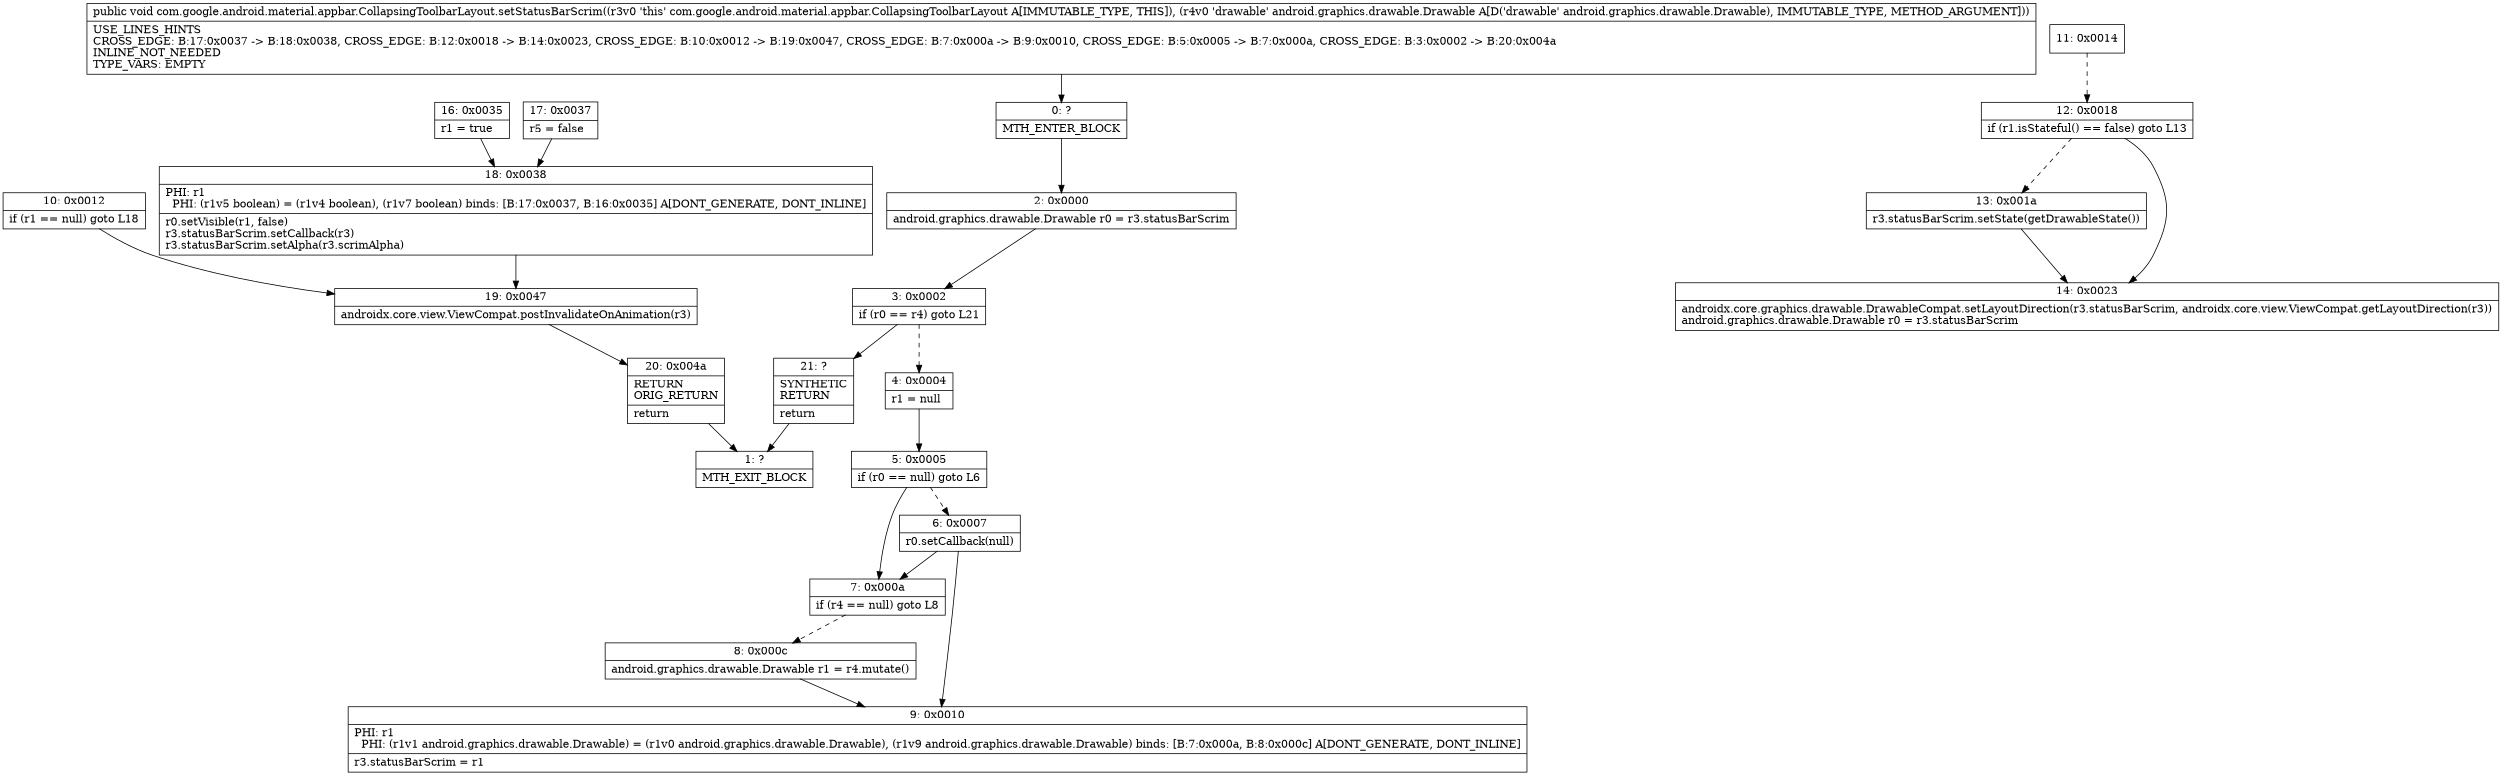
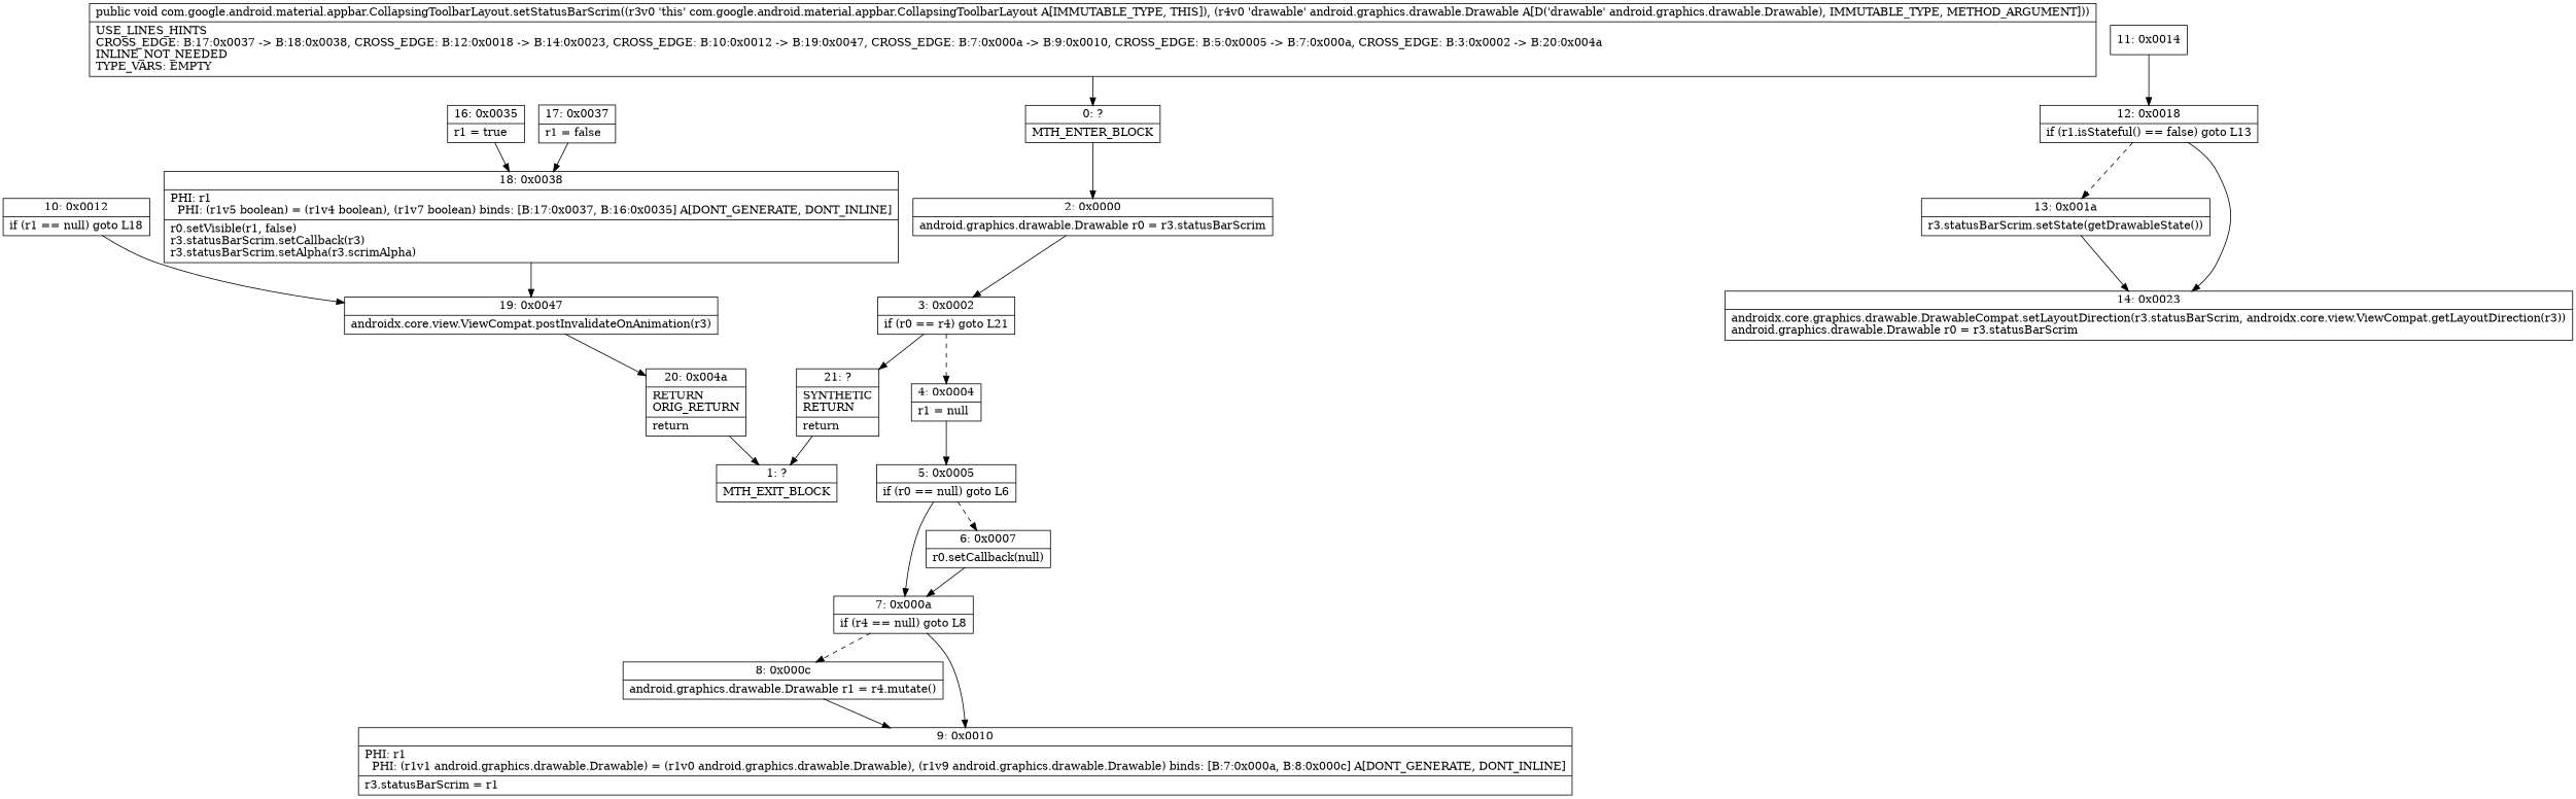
  digraph {
    node [shape=record]
    n1 [label="{0\:\ ?|MTH_ENTER_BLOCK\l}"]
    n2 [label="{2\:\ 0x0000|android.graphics.drawable.Drawable r0 = r3.statusBarScrim\l}"]
    n3 [label="{3\:\ 0x0002|if (r0 == r4) goto L21\l}"]
    n4 [label="{4\:\ 0x0004|r1 = null\l}"]
    n5 [label="{21\:\ ?|SYNTHETIC\lRETURN\l|return\l}"]
    n6 [label="{5\:\ 0x0005|if (r0 == null) goto L6\l}"]
    n7 [label="{1\:\ ?|MTH_EXIT_BLOCK\l}"]
    n8 [label="{6\:\ 0x0007|r0.setCallback(null)\l}"]
    n9 [label="{7\:\ 0x000a|if (r4 == null) goto L8\l}"]
    n10 [label="{8\:\ 0x000c|android.graphics.drawable.Drawable r1 = r4.mutate()\l}"]
    n11 [label="{9\:\ 0x0010|PHI: r1 \l  PHI: (r1v1 android.graphics.drawable.Drawable) = (r1v0 android.graphics.drawable.Drawable), (r1v9 android.graphics.drawable.Drawable) binds: [B:7:0x000a, B:8:0x000c] A[DONT_GENERATE, DONT_INLINE]\l|r3.statusBarScrim = r1\l}"]
    n12 [label="{10\:\ 0x0012|if (r1 == null) goto L18\l}"]
    n13 [label="{19\:\ 0x0047|androidx.core.view.ViewCompat.postInvalidateOnAnimation(r3)\l}"]
    n14 [label="{11\:\ 0x0014}"]
    n15 [label="{12\:\ 0x0018|if (r1.isStateful() == false) goto L13\l}"]
    n16 [label="{20\:\ 0x004a|RETURN\lORIG_RETURN\l|return\l}"]
    n17 [label="{13\:\ 0x001a|r3.statusBarScrim.setState(getDrawableState())\l}"]
    n18 [label="{14\:\ 0x0023|androidx.core.graphics.drawable.DrawableCompat.setLayoutDirection(r3.statusBarScrim, androidx.core.view.ViewCompat.getLayoutDirection(r3))\landroid.graphics.drawable.Drawable r0 = r3.statusBarScrim\l}"]
    n19 [label="{16\:\ 0x0035|r1 = true\l}"]
    n20 [label="{18\:\ 0x0038|PHI: r1 \l  PHI: (r1v5 boolean) = (r1v4 boolean), (r1v7 boolean) binds: [B:17:0x0037, B:16:0x0035] A[DONT_GENERATE, DONT_INLINE]\l|r0.setVisible(r1, false)\lr3.statusBarScrim.setCallback(r3)\lr3.statusBarScrim.setAlpha(r3.scrimAlpha)\l}"]
-   n21 [label="{17\:\ 0x0037|r5 = false\l}"]
+   n21 [label="{17\:\ 0x0037|r1 = false\l}"]
    n22 [label="{public void com.google.android.material.appbar.CollapsingToolbarLayout.setStatusBarScrim((r3v0 'this' com.google.android.material.appbar.CollapsingToolbarLayout A[IMMUTABLE_TYPE, THIS]), (r4v0 'drawable' android.graphics.drawable.Drawable A[D('drawable' android.graphics.drawable.Drawable), IMMUTABLE_TYPE, METHOD_ARGUMENT]))  | USE_LINES_HINTS\lCROSS_EDGE: B:17:0x0037 \-\> B:18:0x0038, CROSS_EDGE: B:12:0x0018 \-\> B:14:0x0023, CROSS_EDGE: B:10:0x0012 \-\> B:19:0x0047, CROSS_EDGE: B:7:0x000a \-\> B:9:0x0010, CROSS_EDGE: B:5:0x0005 \-\> B:7:0x000a, CROSS_EDGE: B:3:0x0002 \-\> B:20:0x004a\lINLINE_NOT_NEEDED\lTYPE_VARS: EMPTY\l}"]
    n1 -> n2
    n2 -> n3
    n3 -> n4 [style=dashed]
    n3 -> n5
    n4 -> n6
    n5 -> n7
    n6 -> n8 [style=dashed]
    n6 -> n9
    n8 -> n9
    n9 -> n10 [style=dashed]
-   n8 -> n11
+   n9 -> n11
    n10 -> n11
    n12 -> n13
    n13 -> n16
-   n14 -> n15 [style=dashed]
+   n14 -> n15
    n15 -> n17 [style=dashed]
    n15 -> n18
    n16 -> n7
    n17 -> n18
    n19 -> n20
    n20 -> n13
    n21 -> n20
    n22 -> n1
  }
